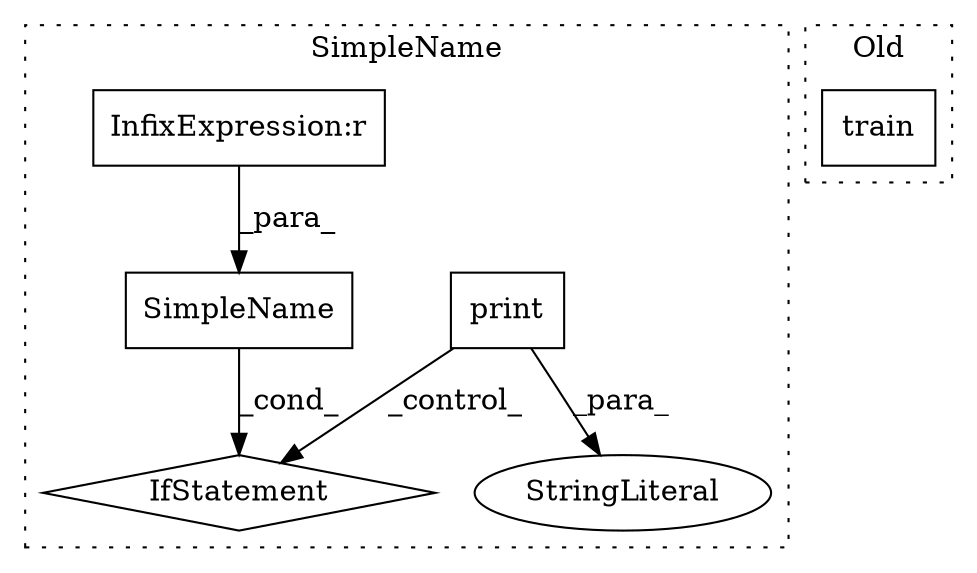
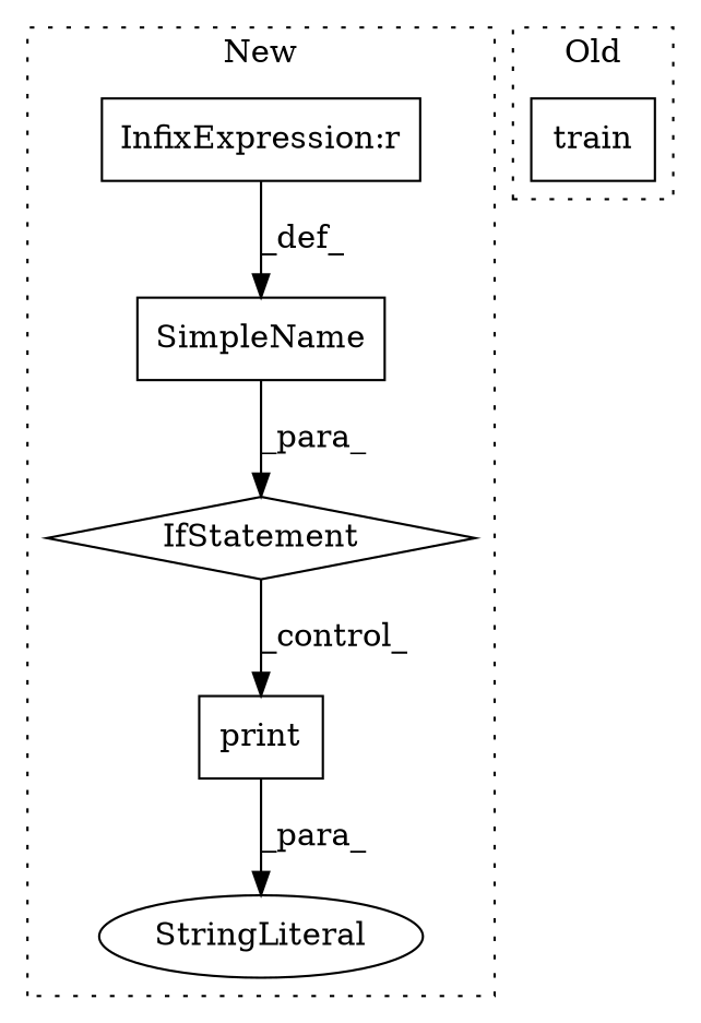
  digraph {
    node [a=32 l="6,1" shape=box]
    n1 [label=print s="2183,2231"]
    n2 [a=45 l=42 label=StringLiteral s=2189 shape=ellipse]
    n3 [a=25 l="4,2" label=IfStatement s="1995,2012" shape=diamond]
    n4 [a=42 label=SimpleName l=""]
    n5 [a=27 l=4 label="InfixExpression:r" s=2004]
    n6 [label=train s="2371,2382"]
    subgraph cluster_1 {
-     label=SimpleName
+     label=New
      style=dotted
      n1
      n2
      n3
      n4
      n5
    }
    subgraph cluster_2 {
      label=Old
      style=dotted
      n6
    }
    n1 -> n2 [label=_para_]
-   n1 -> n3 [label=_control_]
-   n4 -> n3 [label=_cond_]
-   n5 -> n4 [label=_para_]
+   n3 -> n1 [label=_control_]
+   n4 -> n3 [label=_para_]
+   n5 -> n4 [label=_def_]
  }
